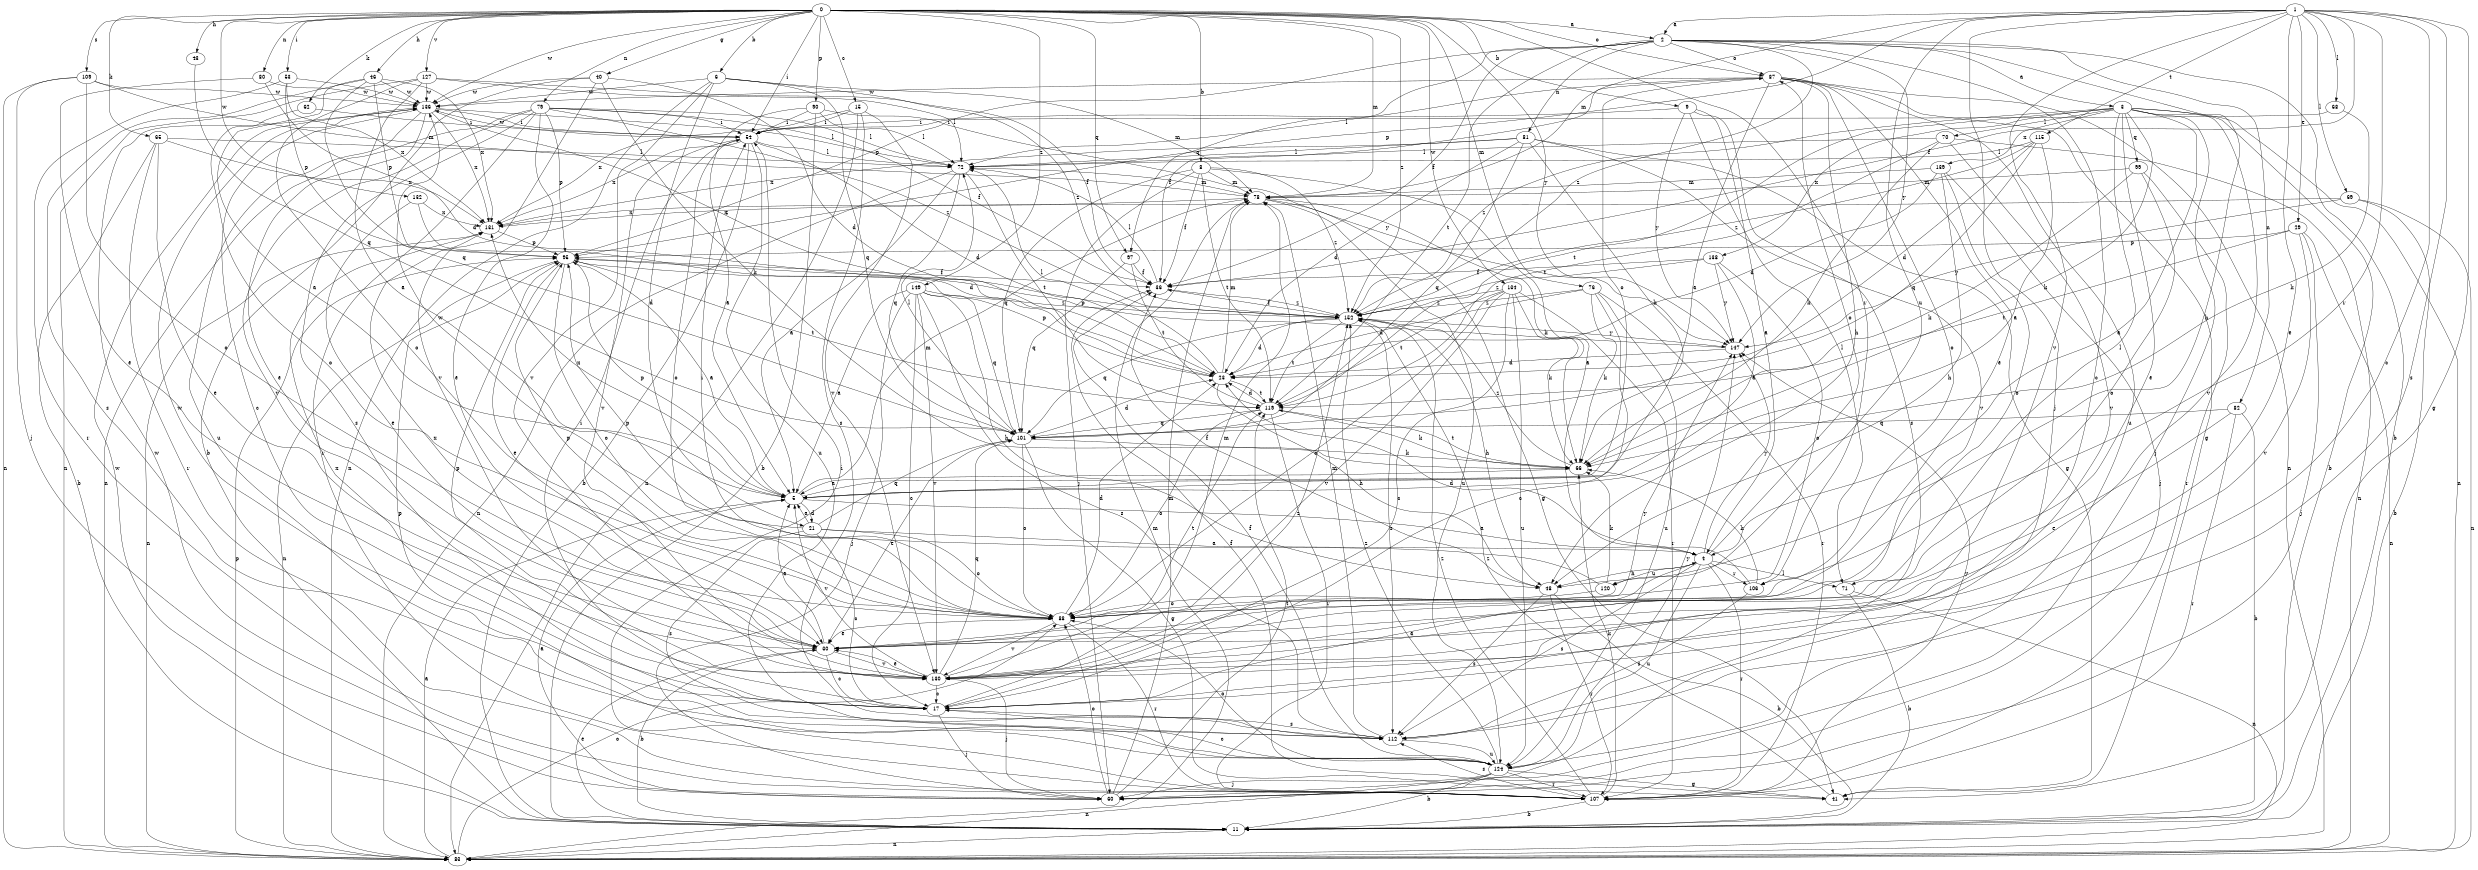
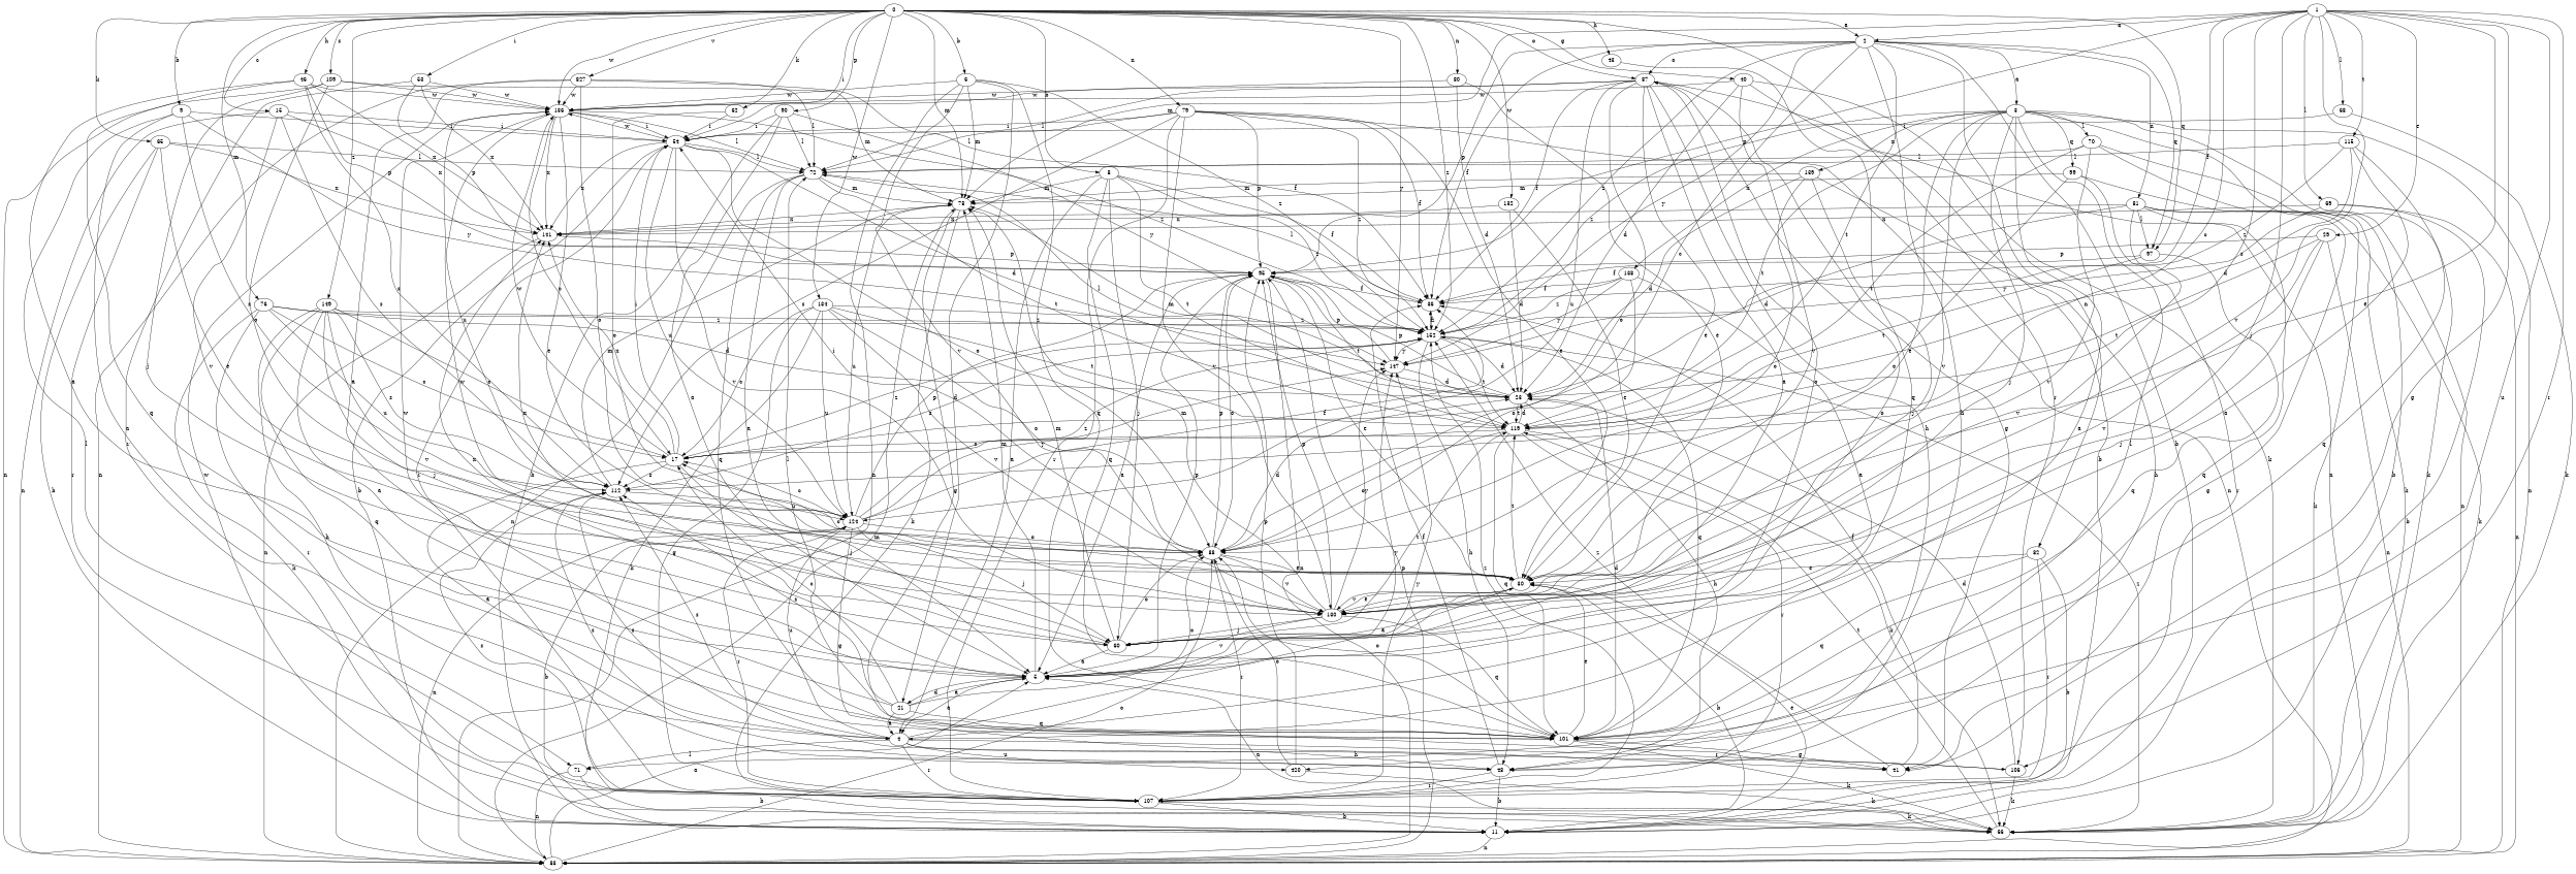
  strict digraph {
    0
    2
    6
    8
    9
    15
    40
    43
    46
    53
    54
    62
    65
    76
    78
    79
    80
    87
    90
    97
    106
    109
-   127
+   127 [label=827]
    132
    134
    136
    147
    149
    152
    17
    36
    95
    3
    11
    48
    81
    82
    119
    130
    83
    21
    101
    60
    4
    112
    71
-   141 [label=131]
+   141
    66
    23
    5
    107
    124
    88
    72
    30
    41
    1
    29
    68
    69
    115
-   120
+   120 [label=420]
    70
    99
    138
    139
    0 -> 2 [label=a]
    0 -> 6 [label=b]
    0 -> 8 [label=b]
    0 -> 9 [label=b]
    0 -> 15 [label=c]
    0 -> 40 [label=g]
    0 -> 43 [label=h]
    0 -> 46 [label=h]
    0 -> 53 [label=i]
    0 -> 54 [label=i]
    0 -> 62 [label=k]
    0 -> 65 [label=k]
    0 -> 76 [label=m]
    0 -> 78 [label=m]
    0 -> 79 [label=n]
    0 -> 80 [label=n]
    0 -> 87 [label=o]
    0 -> 90 [label=p]
    0 -> 97 [label=q]
    0 -> 106 [label=r]
    0 -> 109 [label=s]
    0 -> 127 [label=v]
    0 -> 132 [label=w]
    0 -> 134 [label=w]
    0 -> 136 [label=w]
    0 -> 147 [label=y]
    0 -> 149 [label=z]
    0 -> 152 [label=z]
    2 -> 87 [label=o]
    2 -> 97 [label=q]
    2 -> 147 [label=y]
    2 -> 152 [label=z]
    2 -> 17 [label=c]
    2 -> 36 [label=f]
    2 -> 95 [label=p]
    2 -> 3 [label=a]
    2 -> 11 [label=b]
    2 -> 48 [label=h]
    2 -> 81 [label=n]
    2 -> 82 [label=n]
    2 -> 119 [label=t]
    6 -> 78 [label=m]
    6 -> 136 [label=w]
    6 -> 152 [label=z]
    6 -> 130 [label=v]
    6 -> 83 [label=n]
    6 -> 21 [label=d]
    6 -> 101 [label=q]
    8 -> 78 [label=m]
    8 -> 152 [label=z]
    8 -> 36 [label=f]
    8 -> 119 [label=t]
    8 -> 101 [label=q]
    8 -> 60 [label=j]
    8 -> 4 [label=a]
    9 -> 54 [label=i]
    9 -> 147 [label=y]
    9 -> 4 [label=a]
    9 -> 112 [label=s]
    9 -> 71 [label=l]
    15 -> 54 [label=i]
    15 -> 130 [label=v]
    15 -> 83 [label=n]
    15 -> 112 [label=s]
    15 -> 141 [label=x]
    40 -> 136 [label=w]
    40 -> 11 [label=b]
    40 -> 130 [label=v]
    40 -> 66 [label=k]
    40 -> 23 [label=d]
    43 -> 101 [label=q]
    46 -> 136 [label=w]
    46 -> 95 [label=p]
    46 -> 101 [label=q]
    46 -> 112 [label=s]
    46 -> 141 [label=x]
    46 -> 5 [label=a]
    53 -> 136 [label=w]
    53 -> 95 [label=p]
    53 -> 141 [label=x]
    53 -> 107 [label=r]
    54 -> 136 [label=w]
    54 -> 11 [label=b]
    54 -> 130 [label=v]
    54 -> 141 [label=x]
    54 -> 23 [label=d]
    54 -> 124 [label=u]
    54 -> 88 [label=o]
    54 -> 72 [label=l]
    62 -> 54 [label=i]
    62 -> 88 [label=o]
    65 -> 11 [label=b]
    65 -> 141 [label=x]
    65 -> 107 [label=r]
    65 -> 72 [label=l]
    65 -> 30 [label=e]
    76 -> 152 [label=z]
    76 -> 17 [label=c]
    76 -> 66 [label=k]
    76 -> 23 [label=d]
    76 -> 107 [label=r]
    76 -> 124 [label=u]
    78 -> 141 [label=x]
    78 -> 66 [label=k]
    78 -> 124 [label=u]
    78 -> 41 [label=g]
    79 -> 54 [label=i]
    79 -> 152 [label=z]
    79 -> 36 [label=f]
    79 -> 95 [label=p]
    79 -> 130 [label=v]
    79 -> 83 [label=n]
    79 -> 112 [label=s]
    79 -> 107 [label=r]
    79 -> 72 [label=l]
    79 -> 30 [label=e]
    80 -> 136 [label=w]
    80 -> 23 [label=d]
    80 -> 30 [label=e]
    87 -> 136 [label=w]
    87 -> 36 [label=f]
    87 -> 48 [label=h]
    87 -> 83 [label=n]
    87 -> 5 [label=a]
    87 -> 124 [label=u]
    87 -> 88 [label=o]
    87 -> 72 [label=l]
    87 -> 30 [label=e]
    87 -> 41 [label=g]
    90 -> 54 [label=i]
    90 -> 147 [label=y]
    90 -> 11 [label=b]
    90 -> 5 [label=a]
    90 -> 72 [label=l]
    97 -> 36 [label=f]
    97 -> 119 [label=t]
    97 -> 101 [label=q]
    106 -> 112 [label=s]
    106 -> 66 [label=k]
    106 -> 23 [label=d]
    109 -> 78 [label=m]
    109 -> 136 [label=w]
    109 -> 83 [label=n]
    109 -> 60 [label=j]
    109 -> 88 [label=o]
    127 -> 136 [label=w]
    127 -> 36 [label=f]
    127 -> 83 [label=n]
    127 -> 5 [label=a]
    127 -> 88 [label=o]
    127 -> 72 [label=l]
    132 -> 141 [label=x]
    132 -> 23 [label=d]
    132 -> 30 [label=e]
    134 -> 152 [label=z]
    134 -> 17 [label=c]
    134 -> 119 [label=t]
    134 -> 130 [label=v]
    134 -> 66 [label=k]
-   134 -> 107 [label=r]
+   134 -> 107 [label=g]
    134 -> 124 [label=u]
    134 -> 88 [label=o]
    136 -> 54 [label=i]
    136 -> 152 [label=z]
    136 -> 17 [label=c]
    136 -> 141 [label=x]
    136 -> 124 [label=u]
    136 -> 72 [label=l]
    136 -> 30 [label=e]
    147 -> 95 [label=p]
    147 -> 23 [label=d]
    149 -> 152 [label=z]
    149 -> 17 [label=c]
    149 -> 48 [label=h]
    149 -> 130 [label=v]
    149 -> 101 [label=q]
    149 -> 60 [label=j]
    149 -> 112 [label=s]
    149 -> 5 [label=a]
    152 -> 147 [label=y]
    152 -> 36 [label=f]
    152 -> 48 [label=h]
    152 -> 119 [label=t]
    152 -> 101 [label=q]
    152 -> 112 [label=s]
    152 -> 23 [label=d]
    17 -> 54 [label=i]
    17 -> 136 [label=w]
    17 -> 152 [label=z]
    17 -> 60 [label=j]
    17 -> 4 [label=a]
    17 -> 112 [label=s]
    17 -> 141 [label=x]
    36 -> 152 [label=z]
    36 -> 72 [label=l]
    95 -> 36 [label=f]
    95 -> 119 [label=t]
    95 -> 83 [label=n]
    95 -> 5 [label=a]
    95 -> 88 [label=o]
    95 -> 30 [label=e]
    3 -> 152 [label=z]
    3 -> 11 [label=b]
    3 -> 119 [label=t]
    3 -> 130 [label=v]
    3 -> 83 [label=n]
    3 -> 60 [label=j]
    3 -> 4 [label=a]
    3 -> 71 [label=l]
    3 -> 66 [label=k]
    3 -> 30 [label=e]
    3 -> 70 [label=l]
    3 -> 99 [label=q]
    3 -> 138 [label=x]
    3 -> 139 [label=x]
    11 -> 136 [label=w]
    11 -> 83 [label=n]
    11 -> 30 [label=e]
    48 -> 36 [label=f]
    48 -> 11 [label=b]
    48 -> 112 [label=s]
    48 -> 107 [label=r]
    81 -> 130 [label=v]
    81 -> 101 [label=q]
    81 -> 141 [label=x]
    81 -> 66 [label=k]
    81 -> 23 [label=d]
-   81 -> 72 [label=l]
+   81 -> 97 [label=l]
    81 -> 41 [label=g]
    82 -> 11 [label=b]
    82 -> 101 [label=q]
    82 -> 107 [label=r]
    82 -> 30 [label=e]
-   130 -> 17 [label=c]
+   119 -> 17 [label=c]
    119 -> 101 [label=q]
    119 -> 66 [label=k]
    119 -> 23 [label=d]
    119 -> 107 [label=r]
    119 -> 88 [label=o]
    130 -> 78 [label=m]
    130 -> 147 [label=y]
    130 -> 95 [label=p]
    130 -> 101 [label=q]
    130 -> 60 [label=j]
    130 -> 5 [label=v]
    130 -> 30 [label=e]
    83 -> 78 [label=m]
    83 -> 95 [label=p]
    83 -> 5 [label=a]
    83 -> 88 [label=o]
    21 -> 136 [label=w]
    21 -> 17 [label=c]
    21 -> 101 [label=q]
    21 -> 4 [label=a]
    21 -> 112 [label=s]
    21 -> 5 [label=a]
    21 -> 88 [label=o]
    101 -> 66 [label=k]
    101 -> 23 [label=d]
    101 -> 88 [label=o]
    101 -> 72 [label=l]
    101 -> 30 [label=e]
    101 -> 41 [label=g]
    60 -> 78 [label=m]
    60 -> 136 [label=w]
    60 -> 119 [label=t]
    60 -> 5 [label=a]
    60 -> 88 [label=o]
    4 -> 87 [label=o]
    4 -> 106 [label=r]
    4 -> 147 [label=y]
    4 -> 48 [label=h]
    4 -> 112 [label=s]
    4 -> 71 [label=l]
    4 -> 107 [label=r]
    4 -> 124 [label=u]
    4 -> 120 [label=u]
    112 -> 78 [label=m]
    112 -> 124 [label=u]
    71 -> 11 [label=b]
    71 -> 83 [label=n]
    141 -> 95 [label=p]
    141 -> 83 [label=n]
    66 -> 152 [label=z]
    66 -> 119 [label=t]
    66 -> 5 [label=a]
    23 -> 78 [label=m]
    23 -> 95 [label=p]
    23 -> 48 [label=h]
    23 -> 119 [label=t]
    23 -> 72 [label=l]
    5 -> 78 [label=m]
    5 -> 87 [label=o]
    5 -> 95 [label=p]
    5 -> 21 [label=d]
    5 -> 4 [label=a]
    5 -> 141 [label=x]
    107 -> 54 [label=i]
    107 -> 147 [label=y]
    107 -> 152 [label=z]
    107 -> 11 [label=b]
    107 -> 112 [label=s]
    107 -> 66 [label=k]
    124 -> 147 [label=y]
    124 -> 152 [label=z]
    124 -> 17 [label=c]
    124 -> 36 [label=f]
    124 -> 95 [label=p]
    124 -> 11 [label=b]
    124 -> 83 [label=n]
    124 -> 60 [label=j]
    124 -> 107 [label=r]
    124 -> 88 [label=o]
    124 -> 41 [label=g]
    88 -> 54 [label=i]
    88 -> 95 [label=p]
    88 -> 130 [label=v]
    88 -> 23 [label=d]
    88 -> 107 [label=r]
    88 -> 30 [label=e]
    72 -> 78 [label=m]
    72 -> 119 [label=t]
    72 -> 83 [label=n]
    72 -> 101 [label=q]
    72 -> 5 [label=a]
    30 -> 17 [label=c]
    30 -> 11 [label=b]
    30 -> 119 [label=t]
    30 -> 130 [label=v]
    30 -> 141 [label=x]
    30 -> 5 [label=a]
    41 -> 152 [label=z]
    41 -> 36 [label=f]
    1 -> 2 [label=a]
    1 -> 78 [label=m]
    1 -> 106 [label=r]
    1 -> 17 [label=c]
    1 -> 36 [label=f]
    1 -> 95 [label=p]
    1 -> 130 [label=v]
    1 -> 60 [label=j]
    1 -> 112 [label=s]
    1 -> 30 [label=e]
    1 -> 41 [label=g]
    1 -> 29 [label=e]
    1 -> 68 [label=l]
    1 -> 69 [label=l]
    1 -> 115 [label=t]
    1 -> 120 [label=u]
    29 -> 95 [label=p]
    29 -> 119 [label=t]
    29 -> 130 [label=v]
    29 -> 83 [label=n]
    29 -> 60 [label=j]
    68 -> 54 [label=i]
    68 -> 66 [label=k]
    69 -> 147 [label=y]
    69 -> 11 [label=b]
    69 -> 83 [label=n]
    69 -> 141 [label=x]
    115 -> 152 [label=z]
    115 -> 101 [label=q]
    115 -> 23 [label=d]
    115 -> 5 [label=a]
    115 -> 72 [label=l]
    120 -> 95 [label=p]
    120 -> 66 [label=k]
    120 -> 88 [label=o]
    70 -> 119 [label=t]
    70 -> 130 [label=v]
    70 -> 83 [label=n]
    70 -> 66 [label=k]
    70 -> 72 [label=l]
    99 -> 78 [label=m]
    99 -> 66 [label=k]
    99 -> 107 [label=r]
    99 -> 88 [label=o]
    138 -> 147 [label=y]
    138 -> 152 [label=z]
    138 -> 36 [label=f]
    138 -> 5 [label=a]
    138 -> 88 [label=o]
    139 -> 78 [label=m]
    139 -> 48 [label=h]
    139 -> 60 [label=j]
    139 -> 23 [label=d]
    139 -> 88 [label=o]
  }
